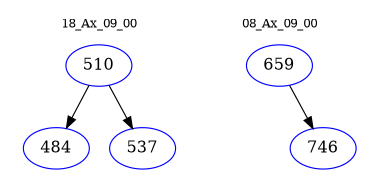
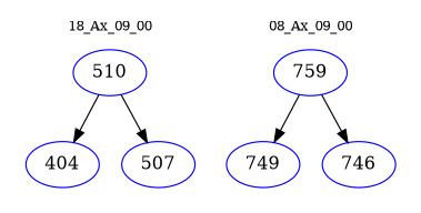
  digraph {
    node [color=blue]
    edge [color=black]
    n1 [label=510]
-   n2 [label=484]
-   n3 [label=537]
-   n4 [label=659]
+   n2 [label=404]
+   n3 [label=507]
+   n4 [label=759]
+   n5 [label=749]
    n6 [label=746]
    subgraph cluster_1 {
      color=white
      fontsize=10
      label="18_Ax_09_00"
      n1
      n2
      n3
    }
    subgraph cluster_2 {
      color=white
      fontsize=10
      label="08_Ax_09_00"
      n4
+     n5
      n6
    }
    n1 -> n2
    n1 -> n3
+   n4 -> n5
    n4 -> n6
  }
